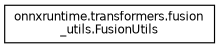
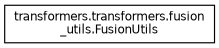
  digraph {
    rankdir=LR
-   n1 [color=black fillcolor=white fontname=Helvetica fontsize=10 height=0.2 label="onnxruntime.transformers.fusion\l_utils.FusionUtils" shape=record style=filled width=0.4]
+   n1 [color=black fillcolor=white fontname=Helvetica fontsize=10 height=0.2 label="transformers.transformers.fusion\l_utils.FusionUtils" shape=record style=filled width=0.4]
  }
